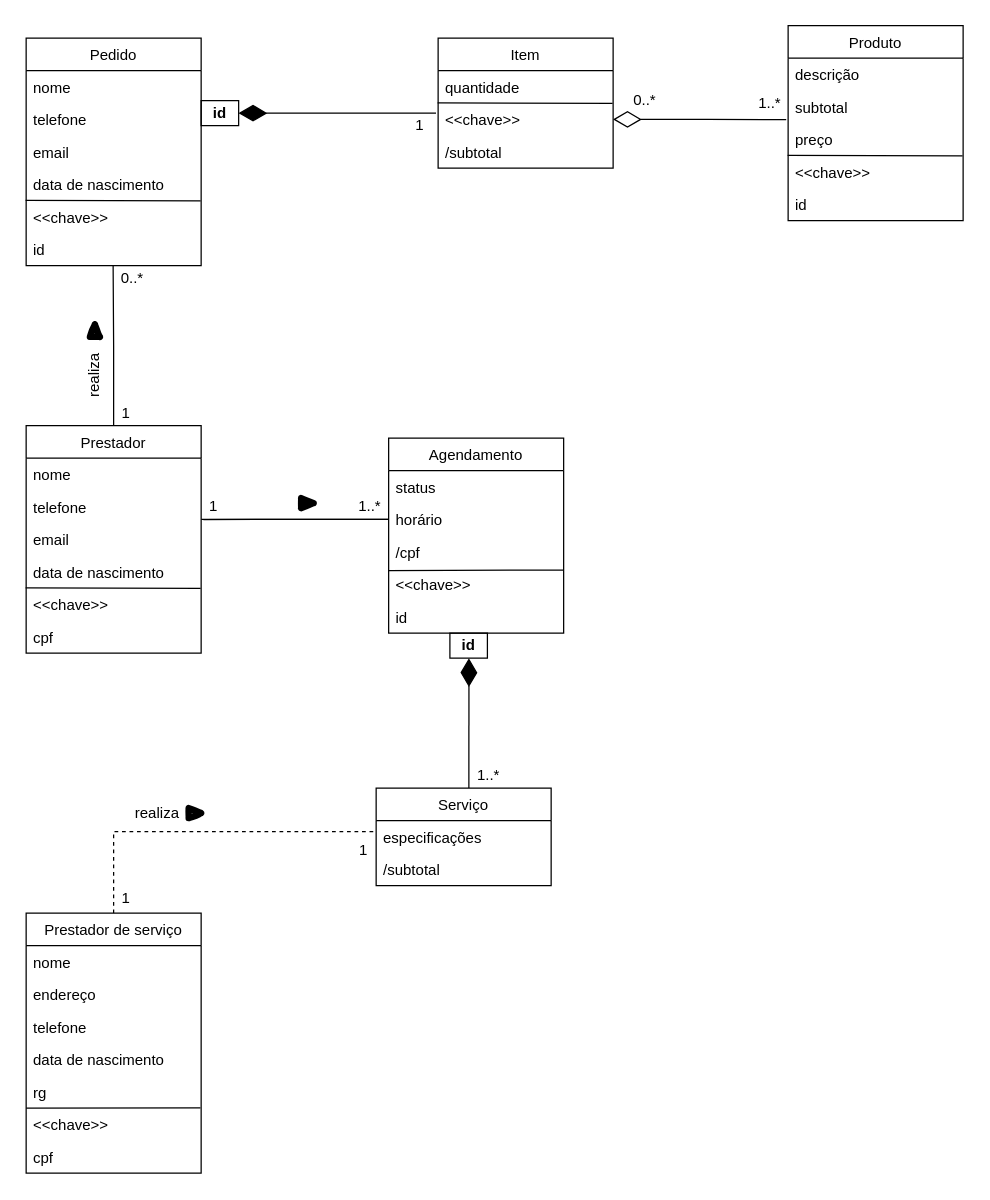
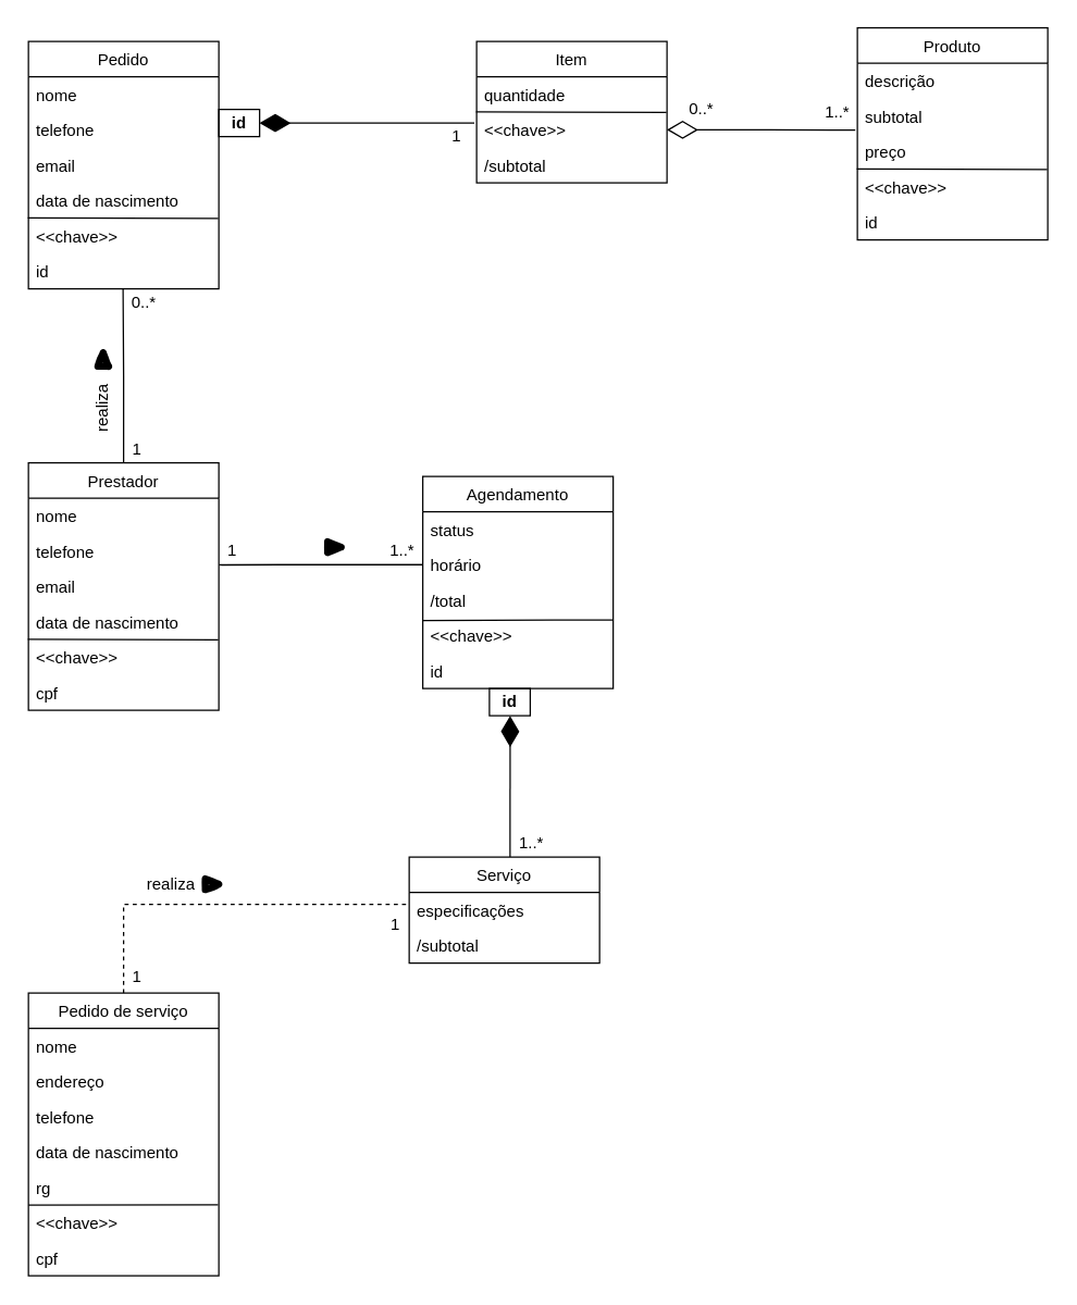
  <mxCell id="0" />
  <mxCell id="1" parent="0" />
  <mxCell id="2" style="edgeStyle=orthogonalEdgeStyle;rounded=0;jumpSize=6;orthogonalLoop=1;jettySize=auto;html=1;entryX=0.497;entryY=1.006;entryDx=0;entryDy=0;entryPerimeter=0;startArrow=none;startFill=0;endArrow=none;endFill=0;startSize=12;targetPerimeterSpacing=0;strokeWidth=1;" edge="1" parent="1" source="3" target="49"><mxGeometry relative="1" as="geometry" /></mxCell>
  <mxCell id="3" value="Prestador" style="swimlane;fontStyle=0;childLayout=stackLayout;horizontal=1;startSize=26;horizontalStack=0;resizeParent=1;resizeParentMax=0;resizeLast=0;collapsible=1;marginBottom=0;" vertex="1" parent="1"><mxGeometry x="20.42" y="340" width="140" height="182" as="geometry" /></mxCell>
  <mxCell id="4" value="nome" style="text;strokeColor=none;fillColor=none;align=left;verticalAlign=top;spacingLeft=4;spacingRight=4;overflow=hidden;rotatable=0;points=[[0,0.5],[1,0.5]];portConstraint=eastwest;" vertex="1" parent="3"><mxGeometry y="26" width="140" height="26" as="geometry" /></mxCell>
  <mxCell id="5" value="telefone" style="text;strokeColor=none;fillColor=none;align=left;verticalAlign=top;spacingLeft=4;spacingRight=4;overflow=hidden;rotatable=0;points=[[0,0.5],[1,0.5]];portConstraint=eastwest;" vertex="1" parent="3"><mxGeometry y="52" width="140" height="26" as="geometry" /></mxCell>
  <mxCell id="6" value="email" style="text;strokeColor=none;fillColor=none;align=left;verticalAlign=top;spacingLeft=4;spacingRight=4;overflow=hidden;rotatable=0;points=[[0,0.5],[1,0.5]];portConstraint=eastwest;" vertex="1" parent="3"><mxGeometry y="78" width="140" height="26" as="geometry" /></mxCell>
  <mxCell id="7" value="data de nascimento" style="text;strokeColor=none;fillColor=none;align=left;verticalAlign=top;spacingLeft=4;spacingRight=4;overflow=hidden;rotatable=0;points=[[0,0.5],[1,0.5]];portConstraint=eastwest;" vertex="1" parent="3"><mxGeometry y="104" width="140" height="26" as="geometry" /></mxCell>
  <mxCell id="8" value="&lt;&lt;chave&gt;&gt;" style="text;strokeColor=none;fillColor=none;align=left;verticalAlign=top;spacingLeft=4;spacingRight=4;overflow=hidden;rotatable=0;points=[[0,0.5],[1,0.5]];portConstraint=eastwest;" vertex="1" parent="3"><mxGeometry y="130" width="140" height="26" as="geometry" /></mxCell>
  <mxCell id="9" value="cpf" style="text;strokeColor=none;fillColor=none;align=left;verticalAlign=top;spacingLeft=4;spacingRight=4;overflow=hidden;rotatable=0;points=[[0,0.5],[1,0.5]];portConstraint=eastwest;" vertex="1" parent="3"><mxGeometry y="156" width="140" height="26" as="geometry" /></mxCell>
  <mxCell id="10" value="" style="endArrow=none;html=1;startSize=12;targetPerimeterSpacing=0;strokeWidth=1;entryX=0.997;entryY=0.011;entryDx=0;entryDy=0;entryPerimeter=0;exitX=-0.003;exitY=-0.007;exitDx=0;exitDy=0;exitPerimeter=0;" edge="1" parent="3" source="8" target="8"><mxGeometry width="50" height="50" relative="1" as="geometry"><mxPoint x="-30" y="190" as="sourcePoint" /><mxPoint x="20" y="140" as="targetPoint" /></mxGeometry></mxCell>
  <mxCell id="11" style="edgeStyle=orthogonalEdgeStyle;rounded=0;jumpSize=6;orthogonalLoop=1;jettySize=auto;html=1;entryX=-0.012;entryY=0.336;entryDx=0;entryDy=0;entryPerimeter=0;startArrow=none;startFill=0;endArrow=none;endFill=0;startSize=12;targetPerimeterSpacing=0;strokeWidth=1;dashed=1;" edge="1" parent="1" source="12" target="22"><mxGeometry relative="1" as="geometry" /></mxCell>
- <mxCell id="12" value="Prestador de serviço" style="swimlane;fontStyle=0;childLayout=stackLayout;horizontal=1;startSize=26;horizontalStack=0;resizeParent=1;resizeParentMax=0;resizeLast=0;collapsible=1;marginBottom=0;" vertex="1" parent="1"><mxGeometry x="20.42" y="730" width="140" height="208" as="geometry" /></mxCell>
+ <mxCell id="12" value="Pedido de serviço" style="swimlane;fontStyle=0;childLayout=stackLayout;horizontal=1;startSize=26;horizontalStack=0;resizeParent=1;resizeParentMax=0;resizeLast=0;collapsible=1;marginBottom=0;" vertex="1" parent="1"><mxGeometry x="20.42" y="730" width="140" height="208" as="geometry" /></mxCell>
  <mxCell id="13" value="nome" style="text;strokeColor=none;fillColor=none;align=left;verticalAlign=top;spacingLeft=4;spacingRight=4;overflow=hidden;rotatable=0;points=[[0,0.5],[1,0.5]];portConstraint=eastwest;" vertex="1" parent="12"><mxGeometry y="26" width="140" height="26" as="geometry" /></mxCell>
  <mxCell id="14" value="endereço" style="text;strokeColor=none;fillColor=none;align=left;verticalAlign=top;spacingLeft=4;spacingRight=4;overflow=hidden;rotatable=0;points=[[0,0.5],[1,0.5]];portConstraint=eastwest;" vertex="1" parent="12"><mxGeometry y="52" width="140" height="26" as="geometry" /></mxCell>
  <mxCell id="15" value="telefone" style="text;strokeColor=none;fillColor=none;align=left;verticalAlign=top;spacingLeft=4;spacingRight=4;overflow=hidden;rotatable=0;points=[[0,0.5],[1,0.5]];portConstraint=eastwest;" vertex="1" parent="12"><mxGeometry y="78" width="140" height="26" as="geometry" /></mxCell>
  <mxCell id="16" value="data de nascimento" style="text;strokeColor=none;fillColor=none;align=left;verticalAlign=top;spacingLeft=4;spacingRight=4;overflow=hidden;rotatable=0;points=[[0,0.5],[1,0.5]];portConstraint=eastwest;" vertex="1" parent="12"><mxGeometry y="104" width="140" height="26" as="geometry" /></mxCell>
  <mxCell id="17" value="rg" style="text;strokeColor=none;fillColor=none;align=left;verticalAlign=top;spacingLeft=4;spacingRight=4;overflow=hidden;rotatable=0;points=[[0,0.5],[1,0.5]];portConstraint=eastwest;" vertex="1" parent="12"><mxGeometry y="130" width="140" height="26" as="geometry" /></mxCell>
  <mxCell id="18" value="&lt;&lt;chave&gt;&gt;" style="text;strokeColor=none;fillColor=none;align=left;verticalAlign=top;spacingLeft=4;spacingRight=4;overflow=hidden;rotatable=0;points=[[0,0.5],[1,0.5]];portConstraint=eastwest;" vertex="1" parent="12"><mxGeometry y="156" width="140" height="26" as="geometry" /></mxCell>
  <mxCell id="19" value="cpf" style="text;strokeColor=none;fillColor=none;align=left;verticalAlign=top;spacingLeft=4;spacingRight=4;overflow=hidden;rotatable=0;points=[[0,0.5],[1,0.5]];portConstraint=eastwest;" vertex="1" parent="12"><mxGeometry y="182" width="140" height="26" as="geometry" /></mxCell>
  <mxCell id="20" value="" style="endArrow=none;html=1;startSize=20;targetPerimeterSpacing=0;strokeWidth=1;entryX=0.996;entryY=-0.005;entryDx=0;entryDy=0;entryPerimeter=0;exitX=0;exitY=0.75;exitDx=0;exitDy=0;" edge="1" parent="12" source="12" target="18"><mxGeometry width="50" height="50" relative="1" as="geometry"><mxPoint x="79.58" y="290" as="sourcePoint" /><mxPoint x="129.58" y="240" as="targetPoint" /></mxGeometry></mxCell>
  <mxCell id="21" value="Serviço" style="swimlane;fontStyle=0;childLayout=stackLayout;horizontal=1;startSize=26;horizontalStack=0;resizeParent=1;resizeParentMax=0;resizeLast=0;collapsible=1;marginBottom=0;" vertex="1" parent="1"><mxGeometry x="300.42" y="630" width="140" height="78" as="geometry" /></mxCell>
  <mxCell id="22" value="especificações" style="text;strokeColor=none;fillColor=none;align=left;verticalAlign=top;spacingLeft=4;spacingRight=4;overflow=hidden;rotatable=0;points=[[0,0.5],[1,0.5]];portConstraint=eastwest;" vertex="1" parent="21"><mxGeometry y="26" width="140" height="26" as="geometry" /></mxCell>
  <mxCell id="23" value="/subtotal" style="text;strokeColor=none;fillColor=none;align=left;verticalAlign=top;spacingLeft=4;spacingRight=4;overflow=hidden;rotatable=0;points=[[0,0.5],[1,0.5]];portConstraint=eastwest;" vertex="1" parent="21"><mxGeometry y="52" width="140" height="26" as="geometry" /></mxCell>
  <mxCell id="24" value="Agendamento" style="swimlane;fontStyle=0;childLayout=stackLayout;horizontal=1;startSize=26;horizontalStack=0;resizeParent=1;resizeParentMax=0;resizeLast=0;collapsible=1;marginBottom=0;" vertex="1" parent="1"><mxGeometry x="310.42" y="350" width="140" height="156" as="geometry" /></mxCell>
  <mxCell id="25" value="status" style="text;strokeColor=none;fillColor=none;align=left;verticalAlign=top;spacingLeft=4;spacingRight=4;overflow=hidden;rotatable=0;points=[[0,0.5],[1,0.5]];portConstraint=eastwest;" vertex="1" parent="24"><mxGeometry y="26" width="140" height="26" as="geometry" /></mxCell>
  <mxCell id="26" value="horário" style="text;strokeColor=none;fillColor=none;align=left;verticalAlign=top;spacingLeft=4;spacingRight=4;overflow=hidden;rotatable=0;points=[[0,0.5],[1,0.5]];portConstraint=eastwest;" vertex="1" parent="24"><mxGeometry y="52" width="140" height="26" as="geometry" /></mxCell>
- <mxCell id="27" value="/cpf" style="text;strokeColor=none;fillColor=none;align=left;verticalAlign=top;spacingLeft=4;spacingRight=4;overflow=hidden;rotatable=0;points=[[0,0.5],[1,0.5]];portConstraint=eastwest;" vertex="1" parent="24"><mxGeometry y="78" width="140" height="26" as="geometry" /></mxCell>
+ <mxCell id="27" value="/total" style="text;strokeColor=none;fillColor=none;align=left;verticalAlign=top;spacingLeft=4;spacingRight=4;overflow=hidden;rotatable=0;points=[[0,0.5],[1,0.5]];portConstraint=eastwest;" vertex="1" parent="24"><mxGeometry y="78" width="140" height="26" as="geometry" /></mxCell>
  <mxCell id="28" value="&lt;&lt;chave&gt;&gt;" style="text;strokeColor=none;fillColor=none;align=left;verticalAlign=top;spacingLeft=4;spacingRight=4;overflow=hidden;rotatable=0;points=[[0,0.5],[1,0.5]];portConstraint=eastwest;" vertex="1" parent="24"><mxGeometry y="104" width="140" height="26" as="geometry" /></mxCell>
  <mxCell id="29" value="id" style="text;strokeColor=none;fillColor=none;align=left;verticalAlign=top;spacingLeft=4;spacingRight=4;overflow=hidden;rotatable=0;points=[[0,0.5],[1,0.5]];portConstraint=eastwest;" vertex="1" parent="24"><mxGeometry y="130" width="140" height="26" as="geometry" /></mxCell>
  <mxCell id="30" value="" style="endArrow=none;html=1;entryX=0.997;entryY=1.06;entryDx=0;entryDy=0;entryPerimeter=0;" edge="1" parent="24" target="27"><mxGeometry width="50" height="50" relative="1" as="geometry"><mxPoint y="106" as="sourcePoint" /><mxPoint x="30" y="170" as="targetPoint" /></mxGeometry></mxCell>
  <mxCell id="31" style="edgeStyle=orthogonalEdgeStyle;rounded=0;orthogonalLoop=1;jettySize=auto;html=1;entryX=1.013;entryY=0.893;entryDx=0;entryDy=0;entryPerimeter=0;endArrow=none;endFill=0;" edge="1" parent="1" source="26" target="5"><mxGeometry relative="1" as="geometry" /></mxCell>
  <mxCell id="32" style="edgeStyle=orthogonalEdgeStyle;rounded=0;orthogonalLoop=1;jettySize=auto;html=1;entryX=1.001;entryY=0.886;entryDx=0;entryDy=0;entryPerimeter=0;endArrow=none;endFill=0;" edge="1" parent="1" source="26" target="5"><mxGeometry relative="1" as="geometry" /></mxCell>
  <mxCell id="33" value="" style="triangle;whiteSpace=wrap;html=1;rounded=0;sketch=1;shadow=0;perimeterSpacing=100;noLabel=0;strokeWidth=5;" vertex="1" parent="1"><mxGeometry x="240.42" y="398" width="10" height="8" as="geometry" /></mxCell>
  <mxCell id="34" value="1" style="text;html=1;align=center;verticalAlign=middle;resizable=0;points=[];autosize=1;strokeColor=none;" vertex="1" parent="1"><mxGeometry x="160.42" y="395" width="20" height="20" as="geometry" /></mxCell>
  <mxCell id="35" value="1..*" style="text;html=1;align=center;verticalAlign=middle;resizable=0;points=[];autosize=1;strokeColor=none;" vertex="1" parent="1"><mxGeometry x="280.42" y="395" width="30" height="20" as="geometry" /></mxCell>
  <mxCell id="36" style="edgeStyle=orthogonalEdgeStyle;rounded=0;orthogonalLoop=1;jettySize=auto;html=1;entryX=0.53;entryY=-0.002;entryDx=0;entryDy=0;entryPerimeter=0;endArrow=none;endFill=0;exitX=0.507;exitY=0.96;exitDx=0;exitDy=0;exitPerimeter=0;startArrow=diamondThin;startFill=1;jumpSize=6;targetPerimeterSpacing=0;strokeWidth=1;startSize=20;" edge="1" parent="1" source="37" target="21"><mxGeometry relative="1" as="geometry" /></mxCell>
  <mxCell id="37" value="&lt;b&gt;id&lt;/b&gt;" style="text;html=1;align=center;verticalAlign=middle;resizable=0;points=[];autosize=1;perimeterSpacing=1;strokeColor=#000000;" vertex="1" parent="1"><mxGeometry x="359.42" y="506" width="30" height="20" as="geometry" /></mxCell>
  <mxCell id="38" value="1..*" style="text;html=1;align=center;verticalAlign=middle;resizable=0;points=[];autosize=1;strokeColor=none;" vertex="1" parent="1"><mxGeometry x="375.42" y="610" width="30" height="20" as="geometry" /></mxCell>
  <mxCell id="39" value="realiza" style="text;html=1;align=center;verticalAlign=middle;resizable=0;points=[];autosize=1;strokeColor=none;" vertex="1" parent="1"><mxGeometry x="100.42" y="640" width="50" height="20" as="geometry" /></mxCell>
  <mxCell id="40" value="" style="triangle;whiteSpace=wrap;html=1;rounded=0;sketch=1;shadow=0;perimeterSpacing=100;noLabel=0;strokeWidth=5;" vertex="1" parent="1"><mxGeometry x="150.42" y="646" width="10" height="8" as="geometry" /></mxCell>
  <mxCell id="41" value="1" style="text;html=1;align=center;verticalAlign=middle;resizable=0;points=[];autosize=1;strokeColor=none;" vertex="1" parent="1"><mxGeometry x="90.42" y="708" width="20" height="20" as="geometry" /></mxCell>
  <mxCell id="42" value="1" style="text;html=1;align=center;verticalAlign=middle;resizable=0;points=[];autosize=1;strokeColor=none;" vertex="1" parent="1"><mxGeometry x="280.42" y="670" width="20" height="20" as="geometry" /></mxCell>
  <mxCell id="43" value="Pedido" style="swimlane;fontStyle=0;childLayout=stackLayout;horizontal=1;startSize=26;horizontalStack=0;resizeParent=1;resizeParentMax=0;resizeLast=0;collapsible=1;marginBottom=0;" vertex="1" parent="1"><mxGeometry x="20.42" y="30" width="140" height="182" as="geometry" /></mxCell>
  <mxCell id="44" value="nome" style="text;strokeColor=none;fillColor=none;align=left;verticalAlign=top;spacingLeft=4;spacingRight=4;overflow=hidden;rotatable=0;points=[[0,0.5],[1,0.5]];portConstraint=eastwest;" vertex="1" parent="43"><mxGeometry y="26" width="140" height="26" as="geometry" /></mxCell>
  <mxCell id="45" value="telefone" style="text;strokeColor=none;fillColor=none;align=left;verticalAlign=top;spacingLeft=4;spacingRight=4;overflow=hidden;rotatable=0;points=[[0,0.5],[1,0.5]];portConstraint=eastwest;" vertex="1" parent="43"><mxGeometry y="52" width="140" height="26" as="geometry" /></mxCell>
  <mxCell id="46" value="email" style="text;strokeColor=none;fillColor=none;align=left;verticalAlign=top;spacingLeft=4;spacingRight=4;overflow=hidden;rotatable=0;points=[[0,0.5],[1,0.5]];portConstraint=eastwest;" vertex="1" parent="43"><mxGeometry y="78" width="140" height="26" as="geometry" /></mxCell>
  <mxCell id="47" value="data de nascimento" style="text;strokeColor=none;fillColor=none;align=left;verticalAlign=top;spacingLeft=4;spacingRight=4;overflow=hidden;rotatable=0;points=[[0,0.5],[1,0.5]];portConstraint=eastwest;" vertex="1" parent="43"><mxGeometry y="104" width="140" height="26" as="geometry" /></mxCell>
  <mxCell id="48" value="&lt;&lt;chave&gt;&gt;" style="text;strokeColor=none;fillColor=none;align=left;verticalAlign=top;spacingLeft=4;spacingRight=4;overflow=hidden;rotatable=0;points=[[0,0.5],[1,0.5]];portConstraint=eastwest;" vertex="1" parent="43"><mxGeometry y="130" width="140" height="26" as="geometry" /></mxCell>
  <mxCell id="49" value="id" style="text;strokeColor=none;fillColor=none;align=left;verticalAlign=top;spacingLeft=4;spacingRight=4;overflow=hidden;rotatable=0;points=[[0,0.5],[1,0.5]];portConstraint=eastwest;" vertex="1" parent="43"><mxGeometry y="156" width="140" height="26" as="geometry" /></mxCell>
  <mxCell id="50" value="" style="endArrow=none;html=1;startSize=12;targetPerimeterSpacing=0;strokeWidth=1;entryX=0.997;entryY=0.011;entryDx=0;entryDy=0;entryPerimeter=0;exitX=-0.003;exitY=-0.007;exitDx=0;exitDy=0;exitPerimeter=0;" edge="1" parent="43" source="48" target="48"><mxGeometry width="50" height="50" relative="1" as="geometry"><mxPoint x="-30" y="190" as="sourcePoint" /><mxPoint x="20" y="140" as="targetPoint" /></mxGeometry></mxCell>
  <mxCell id="51" value="Item" style="swimlane;fontStyle=0;childLayout=stackLayout;horizontal=1;startSize=26;horizontalStack=0;resizeParent=1;resizeParentMax=0;resizeLast=0;collapsible=1;marginBottom=0;" vertex="1" parent="1"><mxGeometry x="350" y="30" width="140" height="104" as="geometry" /></mxCell>
  <mxCell id="52" value="quantidade" style="text;strokeColor=none;fillColor=none;align=left;verticalAlign=top;spacingLeft=4;spacingRight=4;overflow=hidden;rotatable=0;points=[[0,0.5],[1,0.5]];portConstraint=eastwest;" vertex="1" parent="51"><mxGeometry y="26" width="140" height="26" as="geometry" /></mxCell>
  <mxCell id="53" value="&lt;&lt;chave&gt;&gt;" style="text;strokeColor=none;fillColor=none;align=left;verticalAlign=top;spacingLeft=4;spacingRight=4;overflow=hidden;rotatable=0;points=[[0,0.5],[1,0.5]];portConstraint=eastwest;" vertex="1" parent="51"><mxGeometry y="52" width="140" height="26" as="geometry" /></mxCell>
  <mxCell id="54" value="/subtotal" style="text;strokeColor=none;fillColor=none;align=left;verticalAlign=top;spacingLeft=4;spacingRight=4;overflow=hidden;rotatable=0;points=[[0,0.5],[1,0.5]];portConstraint=eastwest;" vertex="1" parent="51"><mxGeometry y="78" width="140" height="26" as="geometry" /></mxCell>
  <mxCell id="55" value="" style="endArrow=none;html=1;startSize=12;targetPerimeterSpacing=0;strokeWidth=1;entryX=0.997;entryY=0.011;entryDx=0;entryDy=0;entryPerimeter=0;exitX=-0.003;exitY=-0.007;exitDx=0;exitDy=0;exitPerimeter=0;" edge="1" parent="51" source="53" target="53"><mxGeometry width="50" height="50" relative="1" as="geometry"><mxPoint x="-30" y="190" as="sourcePoint" /><mxPoint x="20" y="140" as="targetPoint" /></mxGeometry></mxCell>
  <mxCell id="56" style="edgeStyle=orthogonalEdgeStyle;rounded=0;jumpSize=6;orthogonalLoop=1;jettySize=auto;html=1;entryX=-0.012;entryY=0.306;entryDx=0;entryDy=0;entryPerimeter=0;startArrow=diamondThin;startFill=1;endArrow=none;endFill=0;startSize=20;targetPerimeterSpacing=0;strokeWidth=1;" edge="1" parent="1" source="57"><mxGeometry relative="1" as="geometry"><mxPoint x="348.32" y="89.956" as="targetPoint" /></mxGeometry></mxCell>
  <mxCell id="57" value="&lt;b&gt;id&lt;/b&gt;" style="text;html=1;align=center;verticalAlign=middle;resizable=0;points=[];autosize=1;strokeColor=#000000;" vertex="1" parent="1"><mxGeometry x="160.42" y="80" width="30" height="20" as="geometry" /></mxCell>
  <mxCell id="58" value="1" style="text;html=1;align=center;verticalAlign=middle;resizable=0;points=[];autosize=1;strokeColor=none;" vertex="1" parent="1"><mxGeometry x="325" y="90" width="20" height="20" as="geometry" /></mxCell>
  <mxCell id="59" value="0..*" style="text;html=1;align=center;verticalAlign=middle;resizable=0;points=[];autosize=1;strokeColor=none;" vertex="1" parent="1"><mxGeometry x="90.42" y="212" width="30" height="20" as="geometry" /></mxCell>
  <mxCell id="60" value="1" style="text;html=1;align=center;verticalAlign=middle;resizable=0;points=[];autosize=1;strokeColor=none;" vertex="1" parent="1"><mxGeometry x="90.42" y="320" width="20" height="20" as="geometry" /></mxCell>
  <mxCell id="61" value="realiza" style="text;html=1;align=center;verticalAlign=middle;resizable=0;points=[];autosize=1;strokeColor=none;rotation=-90;" vertex="1" parent="1"><mxGeometry x="50.42" y="290" width="50" height="20" as="geometry" /></mxCell>
  <mxCell id="62" value="" style="triangle;whiteSpace=wrap;html=1;rounded=0;sketch=1;shadow=0;perimeterSpacing=100;noLabel=0;strokeWidth=5;rotation=-90;" vertex="1" parent="1"><mxGeometry x="70.42" y="260" width="10" height="8" as="geometry" /></mxCell>
  <mxCell id="63" value="Produto" style="swimlane;fontStyle=0;childLayout=stackLayout;horizontal=1;startSize=26;horizontalStack=0;resizeParent=1;resizeParentMax=0;resizeLast=0;collapsible=1;marginBottom=0;" vertex="1" parent="1"><mxGeometry x="630" y="20" width="140" height="156" as="geometry" /></mxCell>
  <mxCell id="64" value="descrição" style="text;strokeColor=none;fillColor=none;align=left;verticalAlign=top;spacingLeft=4;spacingRight=4;overflow=hidden;rotatable=0;points=[[0,0.5],[1,0.5]];portConstraint=eastwest;" vertex="1" parent="63"><mxGeometry y="26" width="140" height="26" as="geometry" /></mxCell>
  <mxCell id="65" value="subtotal" style="text;strokeColor=none;fillColor=none;align=left;verticalAlign=top;spacingLeft=4;spacingRight=4;overflow=hidden;rotatable=0;points=[[0,0.5],[1,0.5]];portConstraint=eastwest;" vertex="1" parent="63"><mxGeometry y="52" width="140" height="26" as="geometry" /></mxCell>
  <mxCell id="66" value="preço" style="text;strokeColor=none;fillColor=none;align=left;verticalAlign=top;spacingLeft=4;spacingRight=4;overflow=hidden;rotatable=0;points=[[0,0.5],[1,0.5]];portConstraint=eastwest;" vertex="1" parent="63"><mxGeometry y="78" width="140" height="26" as="geometry" /></mxCell>
  <mxCell id="67" value="&lt;&lt;chave&gt;&gt;" style="text;strokeColor=none;fillColor=none;align=left;verticalAlign=top;spacingLeft=4;spacingRight=4;overflow=hidden;rotatable=0;points=[[0,0.5],[1,0.5]];portConstraint=eastwest;" vertex="1" parent="63"><mxGeometry y="104" width="140" height="26" as="geometry" /></mxCell>
  <mxCell id="68" value="id" style="text;strokeColor=none;fillColor=none;align=left;verticalAlign=top;spacingLeft=4;spacingRight=4;overflow=hidden;rotatable=0;points=[[0,0.5],[1,0.5]];portConstraint=eastwest;" vertex="1" parent="63"><mxGeometry y="130" width="140" height="26" as="geometry" /></mxCell>
  <mxCell id="69" value="" style="endArrow=none;html=1;startSize=12;targetPerimeterSpacing=0;strokeWidth=1;entryX=0.997;entryY=0.011;entryDx=0;entryDy=0;entryPerimeter=0;exitX=-0.003;exitY=-0.007;exitDx=0;exitDy=0;exitPerimeter=0;" edge="1" parent="63" source="67" target="67"><mxGeometry width="50" height="50" relative="1" as="geometry"><mxPoint x="-30" y="190" as="sourcePoint" /><mxPoint x="20" y="140" as="targetPoint" /></mxGeometry></mxCell>
  <mxCell id="70" style="edgeStyle=orthogonalEdgeStyle;rounded=0;jumpSize=6;orthogonalLoop=1;jettySize=auto;html=1;entryX=-0.011;entryY=-0.108;entryDx=0;entryDy=0;entryPerimeter=0;startArrow=diamondThin;startFill=0;endArrow=none;endFill=0;startSize=20;targetPerimeterSpacing=0;strokeWidth=1;" edge="1" parent="1" source="53" target="66"><mxGeometry relative="1" as="geometry" /></mxCell>
  <mxCell id="71" value="0..*" style="text;html=1;align=center;verticalAlign=middle;resizable=0;points=[];autosize=1;strokeColor=none;" vertex="1" parent="1"><mxGeometry x="500" y="70" width="30" height="20" as="geometry" /></mxCell>
  <mxCell id="72" value="1..*" style="text;html=1;align=center;verticalAlign=middle;resizable=0;points=[];autosize=1;strokeColor=none;" vertex="1" parent="1"><mxGeometry x="600" y="72" width="30" height="20" as="geometry" /></mxCell>
